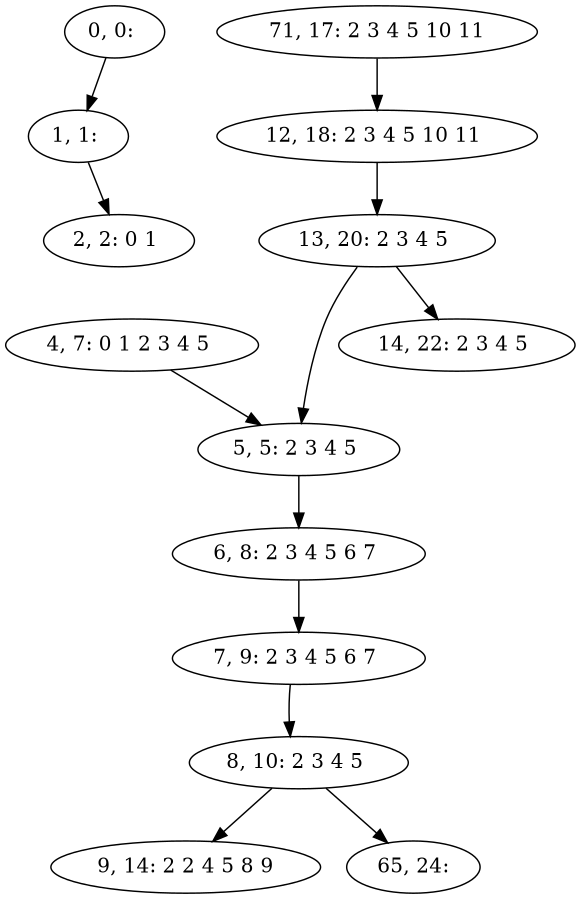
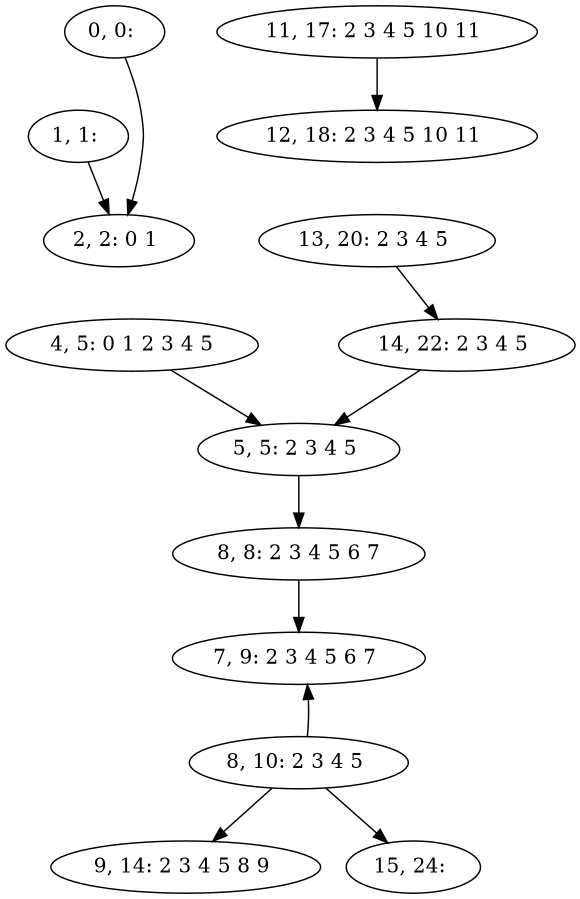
  digraph {
    n1 [label="0, 0: "]
    n2 [label="1, 1: "]
    n3 [label="2, 2: 0 1 "]
-   n4 [label="4, 7: 0 1 2 3 4 5 "]
+   n4 [label="4, 5: 0 1 2 3 4 5"]
    n5 [label="5, 5: 2 3 4 5 "]
-   n6 [label="6, 8: 2 3 4 5 6 7 "]
+   n6 [label="8, 8: 2 3 4 5 6 7"]
    n7 [label="7, 9: 2 3 4 5 6 7 "]
    n8 [label="8, 10: 2 3 4 5 "]
-   n9 [label="9, 14: 2 2 4 5 8 9"]
-   n10 [label="65, 24:"]
-   n11 [label="71, 17: 2 3 4 5 10 11"]
+   n9 [label="9, 14: 2 3 4 5 8 9 "]
+   n10 [label="15, 24: "]
+   n11 [label="11, 17: 2 3 4 5 10 11 "]
    n12 [label="12, 18: 2 3 4 5 10 11 "]
    n13 [label="13, 20: 2 3 4 5 "]
    n14 [label="14, 22: 2 3 4 5 "]
-   n1 -> n2
+   n1 -> n3
    n2 -> n3
    n4 -> n5
    n5 -> n6
    n6 -> n7
-   n7 -> n8
+   n8 -> n7
    n8 -> n9
    n8 -> n10
    n11 -> n12
-   n12 -> n13
    n13 -> n14
-   n13 -> n5
+   n14 -> n5
  }
